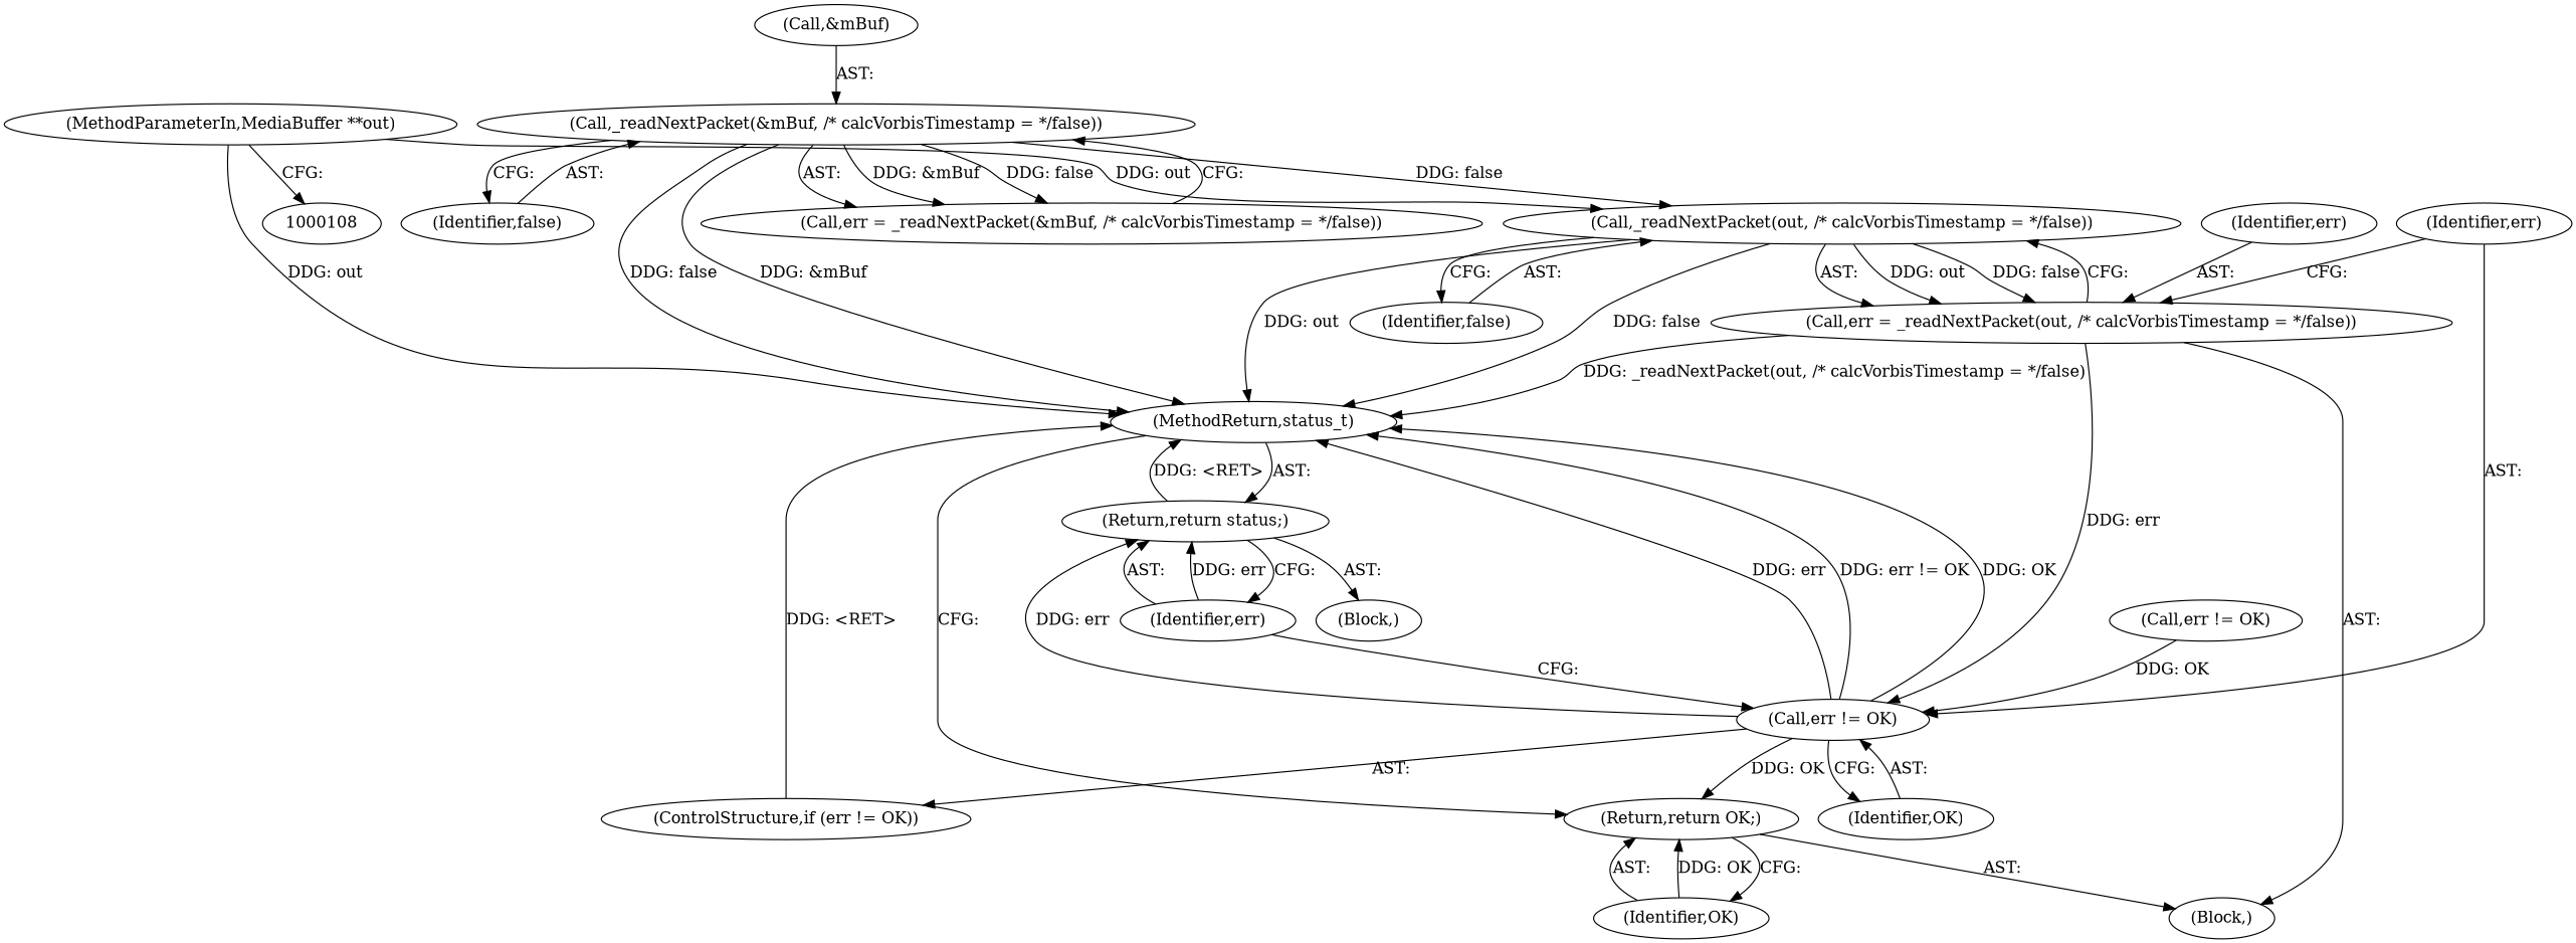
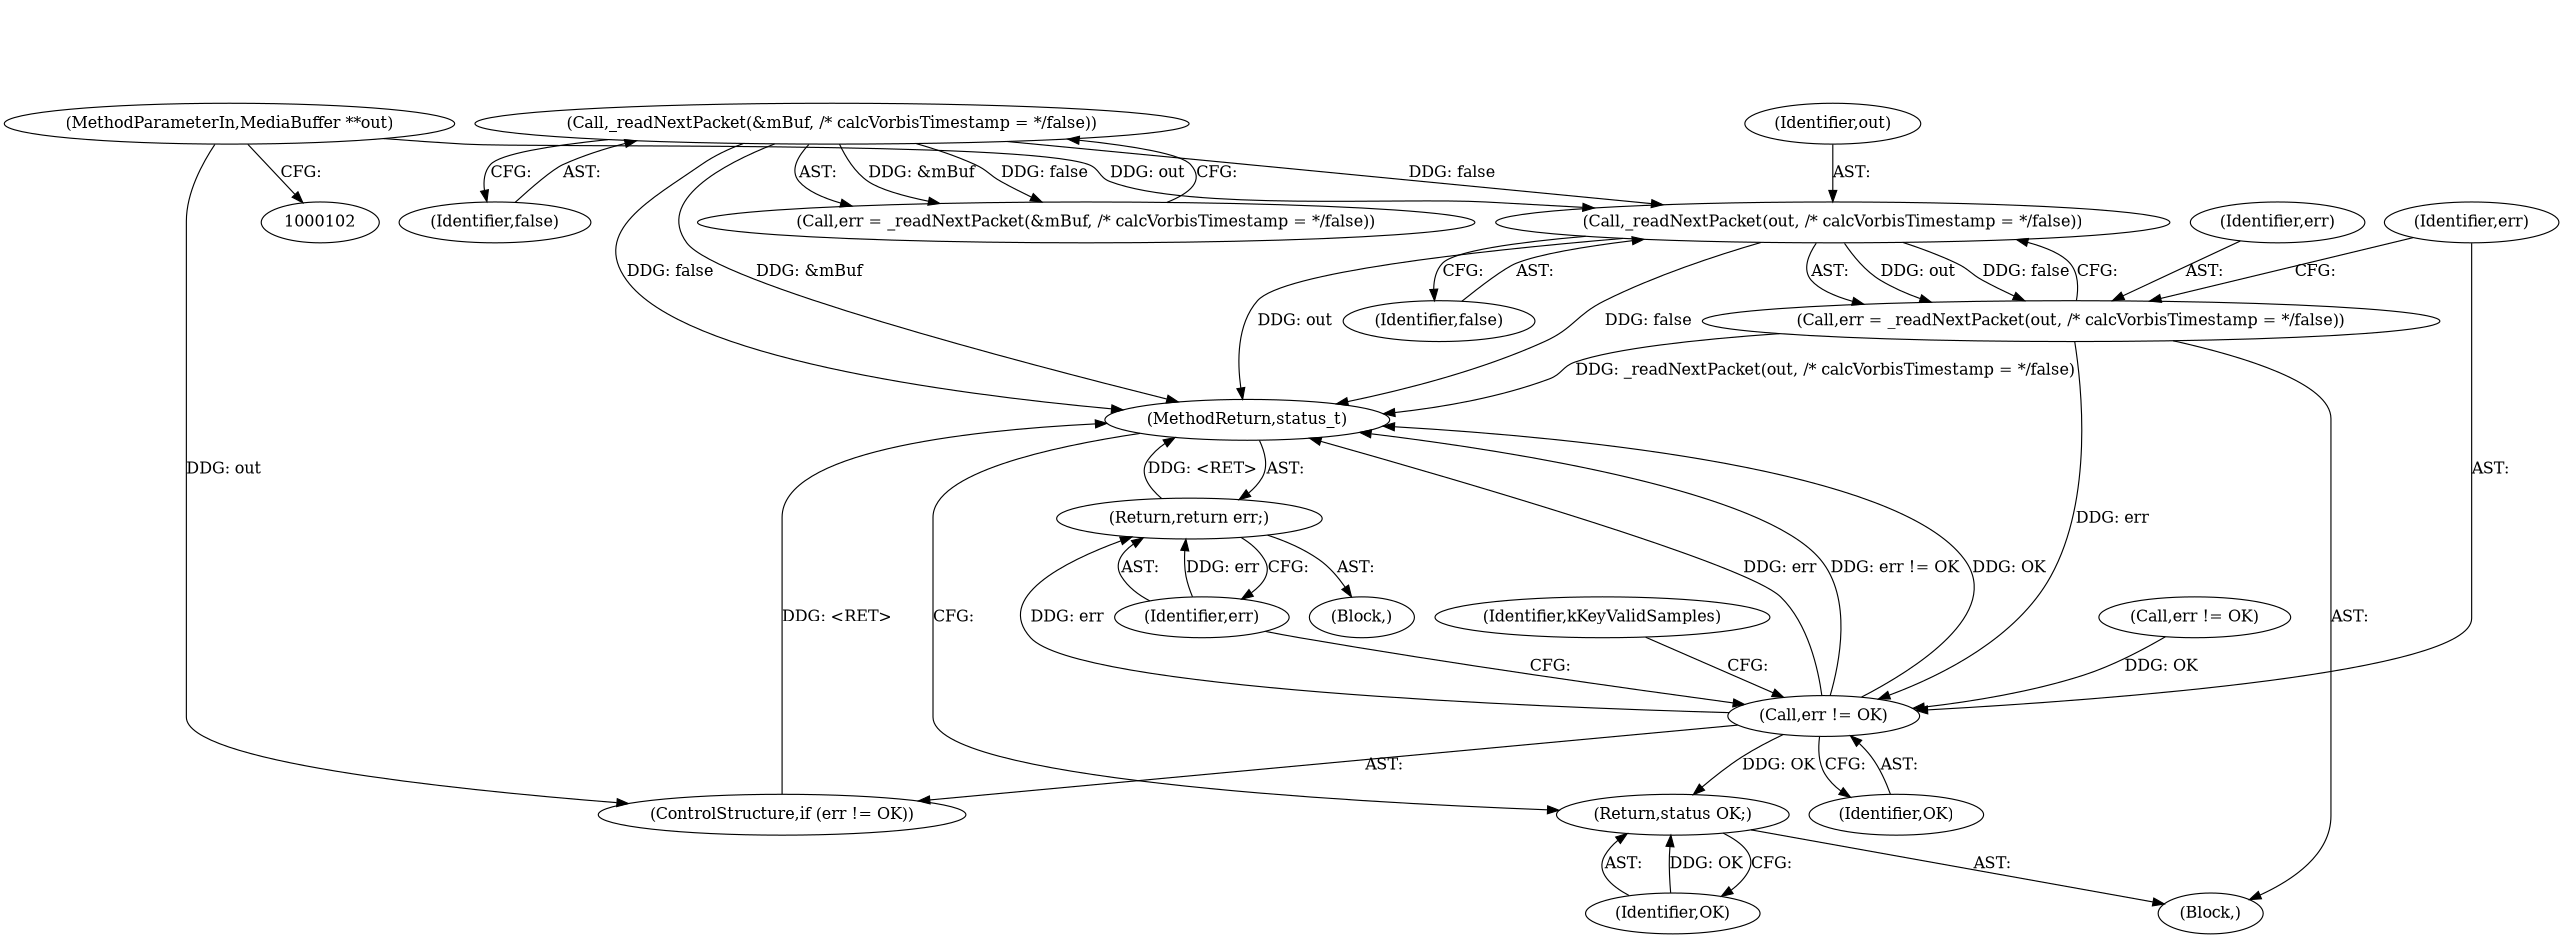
  digraph {
    n1 [label="(Call,_readNextPacket(out, /* calcVorbisTimestamp = */false))"]
    n2 [label="(Call,err = _readNextPacket(out, /* calcVorbisTimestamp = */false))"]
    n3 [label="(MethodReturn,status_t)"]
    n4 [label="(Identifier,false)"]
    n5 [label="(Call,err != OK)"]
    n6 [label="(Block,)"]
-   n7 [label="(Return,return status;)"]
-   n8 [label="(Return,return OK;)"]
+   n7 [label="(Return,return err;)"]
+   n8 [label="(Return,status OK;)"]
    n9 [label="(MethodParameterIn,MediaBuffer **out)"]
-   1000102 [label=1000108]
+   1000102
    n11 [label="(Call,_readNextPacket(&mBuf, /* calcVorbisTimestamp = */false))"]
    n12 [label="(Call,err = _readNextPacket(&mBuf, /* calcVorbisTimestamp = */false))"]
    n13 [label="(Identifier,false)"]
    n14 [label="(Identifier,OK)"]
    n15 [label="(ControlStructure,if (err != OK))"]
    n16 [label="(Block,)"]
    n17 [label="(Identifier,err)"]
    n18 [label="(Identifier,OK)"]
+   n19 [label="(Identifier,kKeyValidSamples)"]
    n20 [label="(Identifier,err)"]
+   n21 [label="(Identifier,out)"]
    n22 [label="(Call,err != OK)"]
    n23 [label="(Identifier,err)"]
-   n24 [label="(Call,&mBuf)"]
    n1 -> n2 [label="AST: "]
    n1 -> n2 [label="DDG: out"]
    n1 -> n2 [label="DDG: false"]
    n1 -> n3 [label="DDG: false"]
    n1 -> n3 [label="DDG: out"]
    n1 -> n4 [label="CFG: "]
    n2 -> n1 [label="CFG: "]
    n2 -> n3 [label="DDG: _readNextPacket(out, /* calcVorbisTimestamp = */false)"]
    n2 -> n5 [label="DDG: err"]
    n2 -> n6 [label="AST: "]
    n3 -> n7 [label="AST: "]
    n3 -> n8 [label="CFG: "]
    n4 -> n1 [label="AST: "]
    n5 -> n3 [label="DDG: err"]
    n5 -> n3 [label="DDG: err != OK"]
    n5 -> n3 [label="DDG: OK"]
    n5 -> n7 [label="DDG: err"]
    n5 -> n8 [label="DDG: OK"]
    n5 -> n14 [label="CFG: "]
    n5 -> n15 [label="AST: "]
    n7 -> n3 [label="DDG: <RET>"]
    n7 -> n16 [label="AST: "]
    n7 -> n17 [label="CFG: "]
    n8 -> n6 [label="AST: "]
    n8 -> n18 [label="CFG: "]
    n9 -> n1 [label="DDG: out"]
-   n9 -> n3 [label="DDG: out"]
+   n9 -> n15 [label="DDG: out"]
    n9 -> 1000102 [label="CFG: "]
    n11 -> n1 [label="DDG: false"]
    n11 -> n3 [label="DDG: &mBuf"]
    n11 -> n3 [label="DDG: false"]
    n11 -> n12 [label="AST: "]
    n11 -> n12 [label="DDG: &mBuf"]
    n11 -> n12 [label="DDG: false"]
    n11 -> n13 [label="CFG: "]
    n12 -> n11 [label="CFG: "]
    n13 -> n11 [label="AST: "]
    n14 -> n5 [label="AST: "]
    n15 -> n3 [label="DDG: <RET>"]
    n17 -> n5 [label="CFG: "]
    n17 -> n7 [label="AST: "]
    n17 -> n7 [label="DDG: err"]
    n18 -> n8 [label="AST: "]
    n18 -> n8 [label="DDG: OK"]
+   n19 -> n5 [label="CFG: "]
    n20 -> n2 [label="AST: "]
+   n21 -> n1 [label="AST: "]
    n22 -> n5 [label="DDG: OK"]
    n23 -> n2 [label="CFG: "]
    n23 -> n5 [label="AST: "]
-   n24 -> n11 [label="AST: "]
  }
